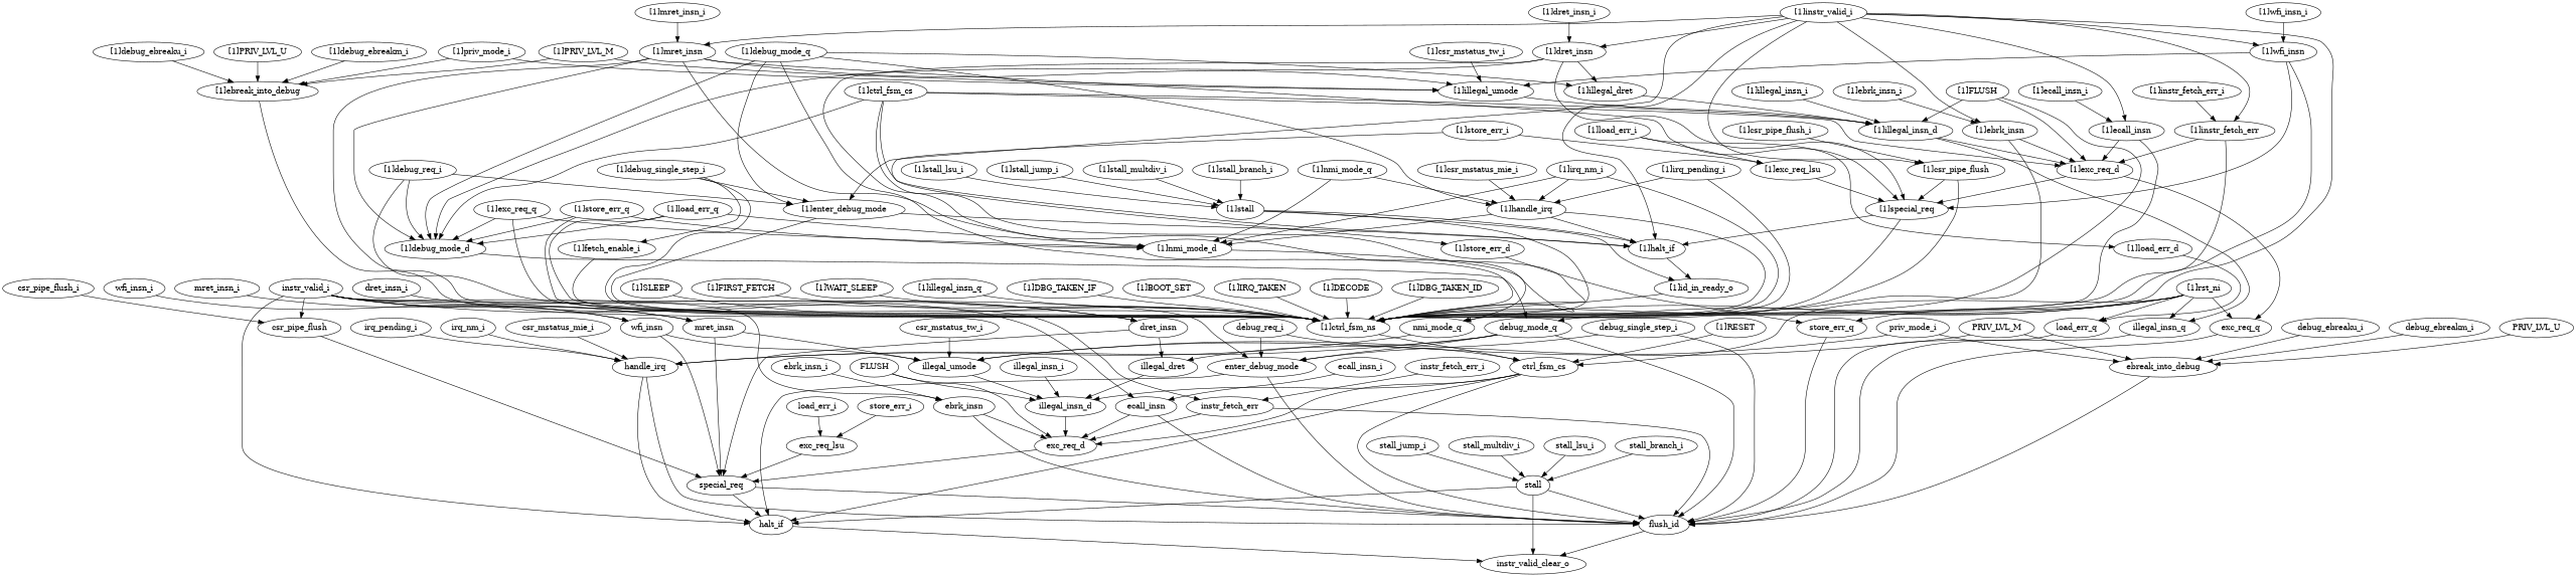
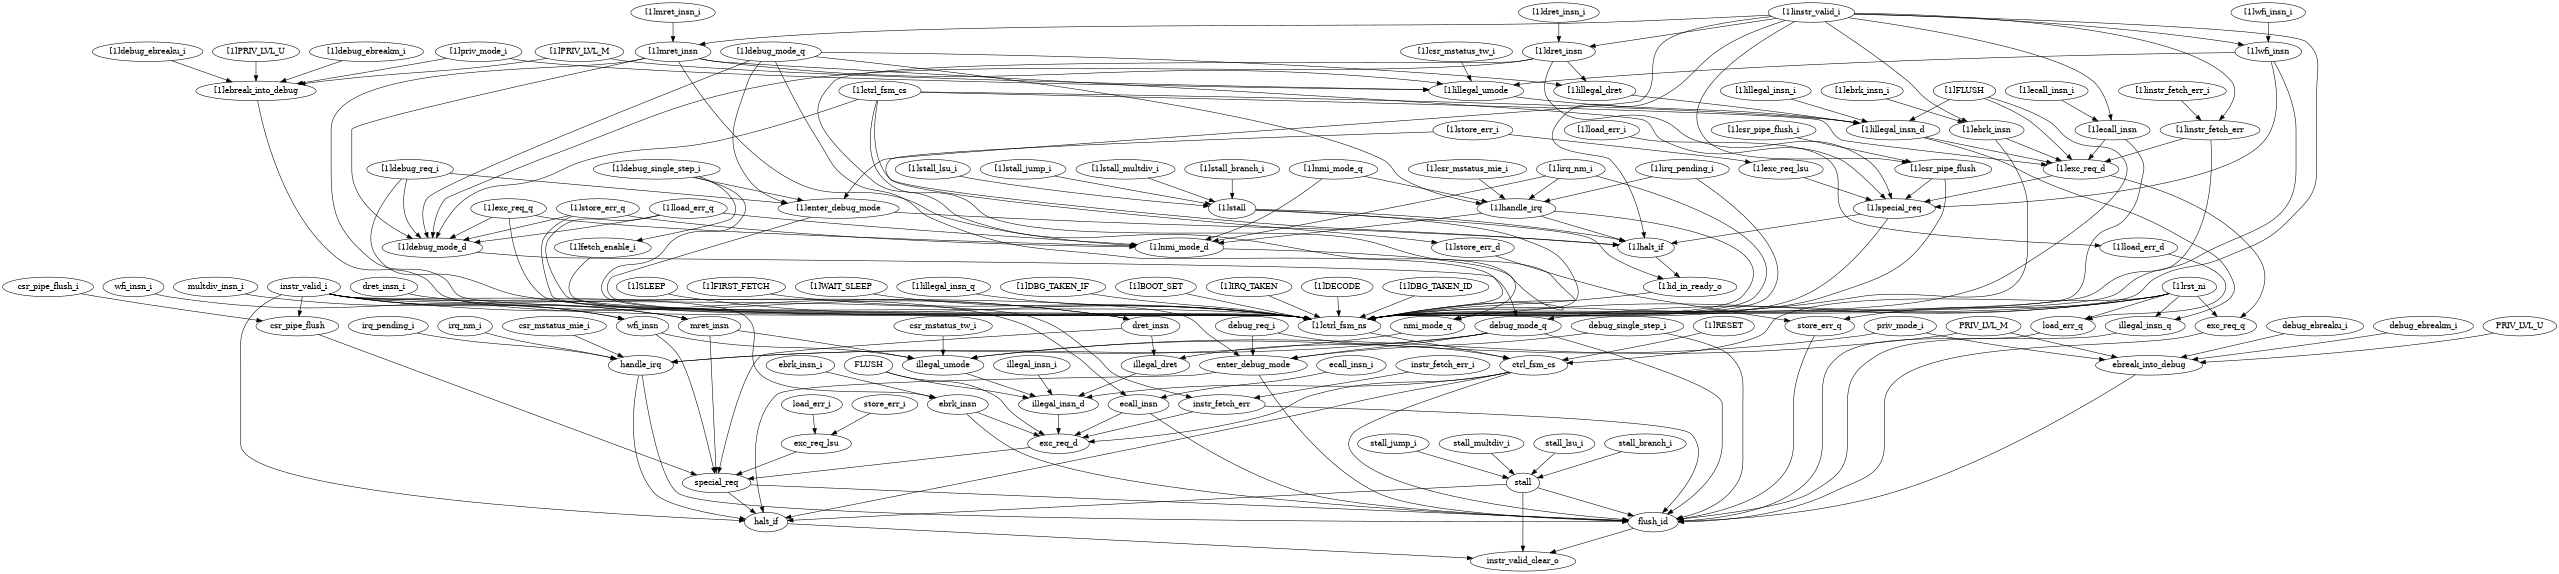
  strict digraph {
    node [complexity=14 importance=0.2188160877 rank=0.00613093218815]
    "[1]special_req" [complexity=36 importance=0.725130541579 rank=0.0201425150439]
    "[1]ctrl_fsm_ns" [complexity=29 importance=0.213818471533 rank=0.00737305074253]
    "[1]halt_if" [complexity=33 importance=0.236659164715 rank=0.00717148983984]
    ctrl_fsm_cs [complexity=27 importance=0.162352372239 rank=0.00601305082365]
    "[1]id_in_ready_o" [complexity=30 importance=0.223134873026 rank=0.00743782910086]
    flush_id [complexity=4 importance=0.0269654997593 rank=0.00674137493983]
    halt_if [complexity=4 importance=0.0287245845638 rank=0.00718114614095]
    exc_req_d [importance=0.112268419361 rank=0.0080191728115]
    illegal_insn_d [complexity=21 importance=0.128759749331 rank=0.00613141663481]
    "[1]debug_mode_d" [complexity=32 importance=0.150376481657 rank=0.0046992650518]
    debug_mode_q [complexity=30 importance=0.14335040688 rank=0.004778346896]
    enter_debug_mode [complexity=9 importance=0.120536457966 rank=0.013392939774]
    illegal_dret [complexity=27 importance=0.134482614411 rank=0.00498083757079]
    handle_irq [complexity=9 importance=0.0955356178337 rank=0.0106150686482]
    instr_valid_clear_o [complexity=0 importance=0.0152002928748 rank=0.0]
    "[1]dret_insn_i" [complexity=62 importance=0.770946814625 rank=0.0124346260423]
    "[1]dret_insn" [complexity=59 importance=0.765949198459 rank=0.0129821898044]
    "[1]illegal_dret" [complexity=56 importance=0.758286354864 rank=0.0135408277654]
    "[1]illegal_insn_d" [complexity=50 importance=0.752563489784 rank=0.0150512697957]
    "[1]ctrl_fsm_cs" [complexity=56 importance=0.786156112692 rank=0.0140385020124]
    "[1]exc_req_d" [complexity=43 importance=0.736072159814 rank=0.017117957205]
    illegal_insn_q [complexity=5 importance=0.0364430024748 rank=0.00728860049495]
    "[1]nmi_mode_d" [complexity=17 importance=0.112301184857 rank=0.00660595205044]
    nmi_mode_q [complexity=15 importance=0.104693792726 rank=0.0069795861817]
    exc_req_q [complexity=7 importance=0.0350553713109 rank=0.00500791018727]
    exc_req_lsu [importance=0.108823068006 rank=0.00777307628617]
    special_req [complexity=7 importance=0.101326801126 rank=0.0144752573038]
    "[1]instr_valid_i" [complexity=53 importance=0.748732619575 rank=0.014127030558]
    "[1]wfi_insn" [complexity=62 importance=0.770665547237 rank=0.0124300894716]
    "[1]instr_fetch_err" [complexity=50 importance=0.743735003409 rank=0.0148747000682]
    "[1]ecall_insn" [complexity=50 importance=0.743735003409 rank=0.0148747000682]
    "[1]enter_debug_mode" [complexity=38 importance=0.95227477857 rank=0.025059862594]
    "[1]mret_insn" [complexity=62 importance=0.770665547237 rank=0.0124300894716]
    "[1]csr_pipe_flush" [complexity=43 importance=0.732793385174 rank=0.0170417066319]
    "[1]ebrk_insn" [complexity=50 importance=0.743735003409 rank=0.0148747000682]
    "[1]illegal_umode" [complexity=56 importance=0.763002703642 rank=0.0136250482793]
    "[1]RESET" [complexity=29 importance=0.167349988405 rank=0.00577068925535]
    "[1]debug_mode_q" [complexity=59 importance=0.767154147333 rank=0.0130026126667]
    "[1]handle_irq" [complexity=38 importance=0.719339358287 rank=0.0189299831128]
    "[1]stall_jump_i" [complexity=43 importance=0.729967329332 rank=0.0169759844031]
    "[1]stall" [complexity=38 importance=0.724969713165 rank=0.0190781503465]
    instr_fetch_err [complexity=21 importance=0.119931262955 rank=0.00571101252168]
    "[1]SLEEP" [complexity=31 rank=0.0070585834742]
    "[1]FIRST_FETCH" [complexity=33 importance=0.432634559234 rank=0.0131101381586]
    "[1]exc_req_q" [complexity=32 importance=0.649545286152 rank=0.0202982901923]
    "[1]debug_req_i" [complexity=43 importance=0.957272394737 rank=0.0222621487148]
    "[1]rst_ni" [complexity=28 importance=0.329702360644 rank=0.0117750843087]
    store_err_q [complexity=7 importance=0.0354435083634 rank=0.00506335833763]
    load_err_q [complexity=7 importance=0.0354435083634 rank=0.00506335833763]
    "[1]ebrk_insn_i" [complexity=53 importance=0.748732619575 rank=0.014127030558]
    "[1]stall_multdiv_i" [complexity=43 importance=0.729967329332 rank=0.0169759844031]
    ebrk_insn_i [complexity=24 importance=0.124928879122 rank=0.00520536996342]
    ebrk_insn [complexity=21 importance=0.119931262955 rank=0.00571101252168]
    csr_mstatus_tw_i [complexity=33 importance=0.144196579356 rank=0.00436959331381]
    illegal_umode [complexity=27 importance=0.139198963189 rank=0.00515551715515]
    "[1]csr_mstatus_tw_i" [complexity=62 importance=0.768000319809 rank=0.0123871019324]
    wfi_insn [complexity=33 importance=0.146861806783 rank=0.00445035778132]
    csr_pipe_flush_i [complexity=17 importance=0.113987260887 rank=0.00670513299337]
    csr_pipe_flush [importance=0.108989644721 rank=0.00778497462291]
    stall_branch_i [importance=0.106163588879 rank=0.00758311349133]
    stall [complexity=9 importance=0.101165972712 rank=0.0112406636347]
    "[1]WAIT_SLEEP" [complexity=31 rank=0.0070585834742]
    "[1]csr_pipe_flush_i" [complexity=46 importance=0.73779100134 rank=0.0160389348117]
-   mret_insn_i [complexity=36 importance=0.15185942295 rank=0.00421831730417]
+   mret_insn_i [complexity=36 importance=0.15185942295 rank=0.00421831730417 label=multdiv_insn_i]
    mret_insn [complexity=33 importance=0.146861806783 rank=0.00445035778132]
    dret_insn_i [complexity=33 importance=0.147143074172 rank=0.00445888103552]
    dret_insn [complexity=30 importance=0.142145458006 rank=0.00473818193352]
    "[1]illegal_insn_i" [complexity=56 importance=0.757561105951 rank=0.013527876892]
    "[1]illegal_insn_q" [complexity=30 importance=0.223295974249 rank=0.00744319914163]
    stall_jump_i [importance=0.106163588879 rank=0.00758311349133]
    instr_fetch_err_i [complexity=24 importance=0.124928879122 rank=0.00520536996342]
    "[1]store_err_q" [complexity=32 importance=0.649933423205 rank=0.0203104194751]
    debug_ebreaku_i [complexity=13 importance=0.0461224513754 rank=0.00354788087503]
    ebreak_into_debug [complexity=6 importance=0.0411248352087 rank=0.00685413920145]
    "[1]store_err_i" [complexity=46 importance=0.737624424626 rank=0.0160353135788]
    "[1]store_err_d" [complexity=9 importance=0.0416904498868 rank=0.00463227220964]
    "[1]exc_req_lsu" [complexity=43 importance=0.73262680846 rank=0.0170378327549]
    PRIV_LVL_M [complexity=33 importance=0.144196579356 rank=0.00436959331381]
    stall_multdiv_i [importance=0.106163588879 rank=0.00758311349133]
    "[1]fetch_enable_i" [complexity=30 rank=0.00729386959]
    instr_valid_i [complexity=36 importance=0.15185942295 rank=0.00421831730417]
    ecall_insn [complexity=21 importance=0.119931262955 rank=0.00571101252168]
    "[1]irq_nm_i" [complexity=44 importance=0.724336974454 rank=0.0164622039649]
    "[1]stall_branch_i" [complexity=43 importance=0.729967329332 rank=0.0169759844031]
    "[1]mret_insn_i" [complexity=65 importance=0.775663163403 rank=0.011933279437]
    "[1]wfi_insn_i" [complexity=65 importance=0.775663163403 rank=0.011933279437]
    "[1]ebreak_into_debug" [complexity=31 importance=0.227977806983 rank=0.0073541228059]
    "[1]csr_mstatus_mie_i" [complexity=44 importance=0.724336974454 rank=0.0164622039649]
    "[1]nmi_mode_q" [complexity=44 importance=0.728497533179 rank=0.0165567621177]
    "[1]ecall_insn_i" [complexity=53 importance=0.748732619575 rank=0.014127030558]
    "[1]debug_ebreaku_i" [complexity=38 importance=0.23297542315]
    "[1]stall_lsu_i" [complexity=43 importance=0.729967329332 rank=0.0169759844031]
    "[1]PRIV_LVL_U" [complexity=38 importance=0.23297542315]
    wfi_insn_i [complexity=36 importance=0.15185942295 rank=0.00421831730417]
    "[1]PRIV_LVL_M" [complexity=38 importance=0.23297542315]
    "[1]debug_single_step_i" [complexity=43 importance=0.957272394737 rank=0.0222621487148]
    debug_single_step_i [importance=0.125534074133 rank=0.00896671958092]
    "[1]debug_ebreakm_i" [complexity=38 importance=0.23297542315]
    "[1]irq_pending_i" [complexity=44 importance=0.724336974454 rank=0.0164622039649]
    "[1]instr_fetch_err_i" [complexity=53 importance=0.748732619575 rank=0.014127030558]
    csr_mstatus_mie_i [complexity=15 importance=0.100533234 rank=0.00670221560003]
    "[1]DBG_TAKEN_IF" [complexity=35 importance=0.646453030767 rank=0.0184700865933]
    store_err_i [complexity=17 importance=0.113820684173 rank=0.00669533436312]
    "[1]BOOT_SET" [complexity=31 rank=0.0070585834742]
    "[1]IRQ_TAKEN" [complexity=35 importance=0.646453030767 rank=0.0184700865933]
    debug_req_i [importance=0.125534074133 rank=0.00896671958092]
    "[1]DECODE" [complexity=39 importance=2.1431823315 rank=0.0549533931154]
    illegal_insn_i [complexity=27 importance=0.133757365498 rank=0.00495397649991]
    "[1]FLUSH" [complexity=56 importance=0.757561105951 rank=0.013527876892]
    "[1]load_err_q" [complexity=32 importance=0.649933423205 rank=0.0203104194751]
    "[1]load_err_i" [complexity=46 importance=0.737624424626 rank=0.0160353135788]
    "[1]load_err_d" [complexity=9 importance=0.0416904498868 rank=0.00463227220964]
    FLUSH [complexity=27 importance=0.133757365498 rank=0.00495397649991]
    irq_pending_i [complexity=15 importance=0.100533234 rank=0.00670221560003]
    "[1]DBG_TAKEN_ID" [complexity=31 rank=0.0070585834742]
    debug_ebreakm_i [complexity=13 importance=0.0461224513754 rank=0.00354788087503]
    ecall_insn_i [complexity=24 importance=0.124928879122 rank=0.00520536996342]
    "[1]priv_mode_i" [complexity=38 importance=0.23297542315]
    PRIV_LVL_U [complexity=13 importance=0.0461224513754 rank=0.00354788087503]
    stall_lsu_i [importance=0.106163588879 rank=0.00758311349133]
    irq_nm_i [complexity=15 importance=0.100533234 rank=0.00670221560003]
    priv_mode_i [complexity=33 importance=0.144196579356 rank=0.00436959331381]
    load_err_i [complexity=17 importance=0.113820684173 rank=0.00669533436312]
    "[1]special_req" -> "[1]ctrl_fsm_ns"
    "[1]special_req" -> "[1]halt_if"
    "[1]ctrl_fsm_ns" -> ctrl_fsm_cs
    "[1]halt_if" -> "[1]id_in_ready_o"
    ctrl_fsm_cs -> flush_id
    ctrl_fsm_cs -> halt_if
    ctrl_fsm_cs -> exc_req_d
    ctrl_fsm_cs -> illegal_insn_d
    "[1]id_in_ready_o" -> "[1]ctrl_fsm_ns"
    flush_id -> instr_valid_clear_o
    halt_if -> instr_valid_clear_o
    exc_req_d -> special_req
    illegal_insn_d -> exc_req_d
    "[1]debug_mode_d" -> debug_mode_q
    debug_mode_q -> flush_id
    debug_mode_q -> enter_debug_mode
    debug_mode_q -> illegal_dret
    debug_mode_q -> handle_irq
    enter_debug_mode -> flush_id
    enter_debug_mode -> halt_if
    illegal_dret -> illegal_insn_d
    handle_irq -> flush_id
    handle_irq -> halt_if
    "[1]dret_insn_i" -> "[1]dret_insn"
    "[1]dret_insn" -> "[1]special_req"
    "[1]dret_insn" -> "[1]ctrl_fsm_ns"
    "[1]dret_insn" -> "[1]debug_mode_d"
    "[1]dret_insn" -> "[1]illegal_dret"
    "[1]illegal_dret" -> "[1]illegal_insn_d"
    "[1]illegal_insn_d" -> "[1]exc_req_d"
    "[1]illegal_insn_d" -> illegal_insn_q
    "[1]ctrl_fsm_cs" -> "[1]ctrl_fsm_ns"
    "[1]ctrl_fsm_cs" -> "[1]halt_if"
    "[1]ctrl_fsm_cs" -> "[1]debug_mode_d"
    "[1]ctrl_fsm_cs" -> "[1]illegal_insn_d"
    "[1]ctrl_fsm_cs" -> "[1]exc_req_d"
    "[1]exc_req_d" -> "[1]special_req"
    "[1]exc_req_d" -> exc_req_q
    illegal_insn_q -> flush_id
    "[1]nmi_mode_d" -> nmi_mode_q
    nmi_mode_q -> handle_irq
    exc_req_q -> flush_id
    exc_req_lsu -> special_req
    special_req -> flush_id
    special_req -> halt_if
    "[1]instr_valid_i" -> "[1]ctrl_fsm_ns"
    "[1]instr_valid_i" -> "[1]halt_if"
    "[1]instr_valid_i" -> "[1]dret_insn"
    "[1]instr_valid_i" -> "[1]wfi_insn"
    "[1]instr_valid_i" -> "[1]instr_fetch_err"
    "[1]instr_valid_i" -> "[1]ecall_insn"
    "[1]instr_valid_i" -> "[1]enter_debug_mode"
    "[1]instr_valid_i" -> "[1]mret_insn"
    "[1]instr_valid_i" -> "[1]csr_pipe_flush"
    "[1]instr_valid_i" -> "[1]ebrk_insn"
    "[1]wfi_insn" -> "[1]special_req"
    "[1]wfi_insn" -> "[1]ctrl_fsm_ns"
    "[1]wfi_insn" -> "[1]illegal_umode"
    "[1]instr_fetch_err" -> "[1]ctrl_fsm_ns"
    "[1]instr_fetch_err" -> "[1]exc_req_d"
    "[1]ecall_insn" -> "[1]ctrl_fsm_ns"
    "[1]ecall_insn" -> "[1]exc_req_d"
    "[1]enter_debug_mode" -> "[1]ctrl_fsm_ns"
    "[1]enter_debug_mode" -> "[1]halt_if"
    "[1]mret_insn" -> "[1]special_req"
    "[1]mret_insn" -> "[1]ctrl_fsm_ns"
    "[1]mret_insn" -> "[1]debug_mode_d"
    "[1]mret_insn" -> "[1]nmi_mode_d"
    "[1]mret_insn" -> "[1]illegal_umode"
    "[1]csr_pipe_flush" -> "[1]special_req"
    "[1]csr_pipe_flush" -> "[1]ctrl_fsm_ns"
    "[1]ebrk_insn" -> "[1]ctrl_fsm_ns"
    "[1]ebrk_insn" -> "[1]exc_req_d"
    "[1]illegal_umode" -> "[1]illegal_insn_d"
    "[1]RESET" -> ctrl_fsm_cs
    "[1]debug_mode_q" -> "[1]ctrl_fsm_ns"
    "[1]debug_mode_q" -> "[1]debug_mode_d"
    "[1]debug_mode_q" -> "[1]illegal_dret"
    "[1]debug_mode_q" -> "[1]enter_debug_mode"
    "[1]debug_mode_q" -> "[1]handle_irq"
    "[1]handle_irq" -> "[1]ctrl_fsm_ns"
    "[1]handle_irq" -> "[1]halt_if"
    "[1]handle_irq" -> "[1]nmi_mode_d"
    "[1]stall_jump_i" -> "[1]stall"
    "[1]stall" -> "[1]ctrl_fsm_ns"
    "[1]stall" -> "[1]halt_if"
    "[1]stall" -> "[1]id_in_ready_o"
    instr_fetch_err -> flush_id
    instr_fetch_err -> exc_req_d
    "[1]SLEEP" -> "[1]ctrl_fsm_ns"
    "[1]FIRST_FETCH" -> "[1]ctrl_fsm_ns"
    "[1]exc_req_q" -> "[1]ctrl_fsm_ns"
    "[1]exc_req_q" -> "[1]debug_mode_d"
    "[1]exc_req_q" -> "[1]nmi_mode_d"
    "[1]debug_req_i" -> "[1]ctrl_fsm_ns"
    "[1]debug_req_i" -> "[1]debug_mode_d"
    "[1]debug_req_i" -> "[1]enter_debug_mode"
    "[1]rst_ni" -> ctrl_fsm_cs
    "[1]rst_ni" -> debug_mode_q
    "[1]rst_ni" -> illegal_insn_q
    "[1]rst_ni" -> nmi_mode_q
    "[1]rst_ni" -> exc_req_q
    "[1]rst_ni" -> store_err_q
    "[1]rst_ni" -> load_err_q
    store_err_q -> flush_id
    load_err_q -> flush_id
    "[1]ebrk_insn_i" -> "[1]ebrk_insn"
    "[1]stall_multdiv_i" -> "[1]stall"
    ebrk_insn_i -> ebrk_insn
    ebrk_insn -> flush_id
    ebrk_insn -> exc_req_d
    csr_mstatus_tw_i -> illegal_umode
    illegal_umode -> illegal_insn_d
    "[1]csr_mstatus_tw_i" -> "[1]illegal_umode"
    wfi_insn -> special_req
    wfi_insn -> illegal_umode
    csr_pipe_flush_i -> csr_pipe_flush
    csr_pipe_flush -> special_req
    stall_branch_i -> stall
    stall -> flush_id
    stall -> halt_if
    stall -> instr_valid_clear_o
    "[1]WAIT_SLEEP" -> "[1]ctrl_fsm_ns"
    "[1]csr_pipe_flush_i" -> "[1]csr_pipe_flush"
    mret_insn_i -> mret_insn
    mret_insn -> special_req
    mret_insn -> illegal_umode
    dret_insn_i -> dret_insn
    dret_insn -> illegal_dret
    dret_insn -> special_req
    "[1]illegal_insn_i" -> "[1]illegal_insn_d"
    "[1]illegal_insn_q" -> "[1]ctrl_fsm_ns"
    stall_jump_i -> stall
    instr_fetch_err_i -> instr_fetch_err
    "[1]store_err_q" -> "[1]ctrl_fsm_ns"
    "[1]store_err_q" -> "[1]debug_mode_d"
    "[1]store_err_q" -> "[1]nmi_mode_d"
    debug_ebreaku_i -> ebreak_into_debug
    ebreak_into_debug -> flush_id
    "[1]store_err_i" -> "[1]store_err_d"
    "[1]store_err_i" -> "[1]exc_req_lsu"
    "[1]store_err_d" -> store_err_q
    "[1]exc_req_lsu" -> "[1]special_req"
    PRIV_LVL_M -> illegal_umode
    PRIV_LVL_M -> ebreak_into_debug
    stall_multdiv_i -> stall
    "[1]fetch_enable_i" -> "[1]ctrl_fsm_ns"
    instr_valid_i -> halt_if
    instr_valid_i -> enter_debug_mode
    instr_valid_i -> instr_fetch_err
    instr_valid_i -> ebrk_insn
    instr_valid_i -> wfi_insn
    instr_valid_i -> csr_pipe_flush
    instr_valid_i -> mret_insn
    instr_valid_i -> dret_insn
    instr_valid_i -> ecall_insn
    ecall_insn -> flush_id
    ecall_insn -> exc_req_d
    "[1]irq_nm_i" -> "[1]ctrl_fsm_ns"
    "[1]irq_nm_i" -> "[1]nmi_mode_d"
    "[1]irq_nm_i" -> "[1]handle_irq"
    "[1]stall_branch_i" -> "[1]stall"
    "[1]mret_insn_i" -> "[1]mret_insn"
    "[1]wfi_insn_i" -> "[1]wfi_insn"
    "[1]ebreak_into_debug" -> "[1]ctrl_fsm_ns"
    "[1]csr_mstatus_mie_i" -> "[1]handle_irq"
    "[1]nmi_mode_q" -> "[1]nmi_mode_d"
    "[1]nmi_mode_q" -> "[1]handle_irq"
    "[1]ecall_insn_i" -> "[1]ecall_insn"
    "[1]debug_ebreaku_i" -> "[1]ebreak_into_debug"
    "[1]stall_lsu_i" -> "[1]stall"
    "[1]PRIV_LVL_U" -> "[1]ebreak_into_debug"
    wfi_insn_i -> wfi_insn
    "[1]PRIV_LVL_M" -> "[1]illegal_umode"
    "[1]PRIV_LVL_M" -> "[1]ebreak_into_debug"
    "[1]debug_single_step_i" -> "[1]ctrl_fsm_ns"
    "[1]debug_single_step_i" -> "[1]enter_debug_mode"
    "[1]debug_single_step_i" -> "[1]fetch_enable_i"
    debug_single_step_i -> flush_id
    debug_single_step_i -> enter_debug_mode
    "[1]debug_ebreakm_i" -> "[1]ebreak_into_debug"
    "[1]irq_pending_i" -> "[1]ctrl_fsm_ns"
    "[1]irq_pending_i" -> "[1]handle_irq"
    "[1]instr_fetch_err_i" -> "[1]instr_fetch_err"
    csr_mstatus_mie_i -> handle_irq
    "[1]DBG_TAKEN_IF" -> "[1]ctrl_fsm_ns"
    store_err_i -> exc_req_lsu
    "[1]BOOT_SET" -> "[1]ctrl_fsm_ns"
    "[1]IRQ_TAKEN" -> "[1]ctrl_fsm_ns"
    debug_req_i -> ctrl_fsm_cs
    debug_req_i -> enter_debug_mode
    "[1]DECODE" -> "[1]ctrl_fsm_ns"
    illegal_insn_i -> illegal_insn_d
    "[1]FLUSH" -> "[1]ctrl_fsm_ns"
    "[1]FLUSH" -> "[1]illegal_insn_d"
    "[1]FLUSH" -> "[1]exc_req_d"
    "[1]load_err_q" -> "[1]ctrl_fsm_ns"
    "[1]load_err_q" -> "[1]debug_mode_d"
    "[1]load_err_q" -> "[1]nmi_mode_d"
-   "[1]load_err_i" -> "[1]exc_req_lsu"
    "[1]load_err_i" -> "[1]load_err_d"
    "[1]load_err_d" -> load_err_q
    FLUSH -> exc_req_d
    FLUSH -> illegal_insn_d
    irq_pending_i -> handle_irq
    "[1]DBG_TAKEN_ID" -> "[1]ctrl_fsm_ns"
    debug_ebreakm_i -> ebreak_into_debug
    ecall_insn_i -> ecall_insn
    "[1]priv_mode_i" -> "[1]illegal_umode"
    "[1]priv_mode_i" -> "[1]ebreak_into_debug"
    PRIV_LVL_U -> ebreak_into_debug
    stall_lsu_i -> stall
    irq_nm_i -> handle_irq
    priv_mode_i -> illegal_umode
    priv_mode_i -> ebreak_into_debug
    load_err_i -> exc_req_lsu
  }
